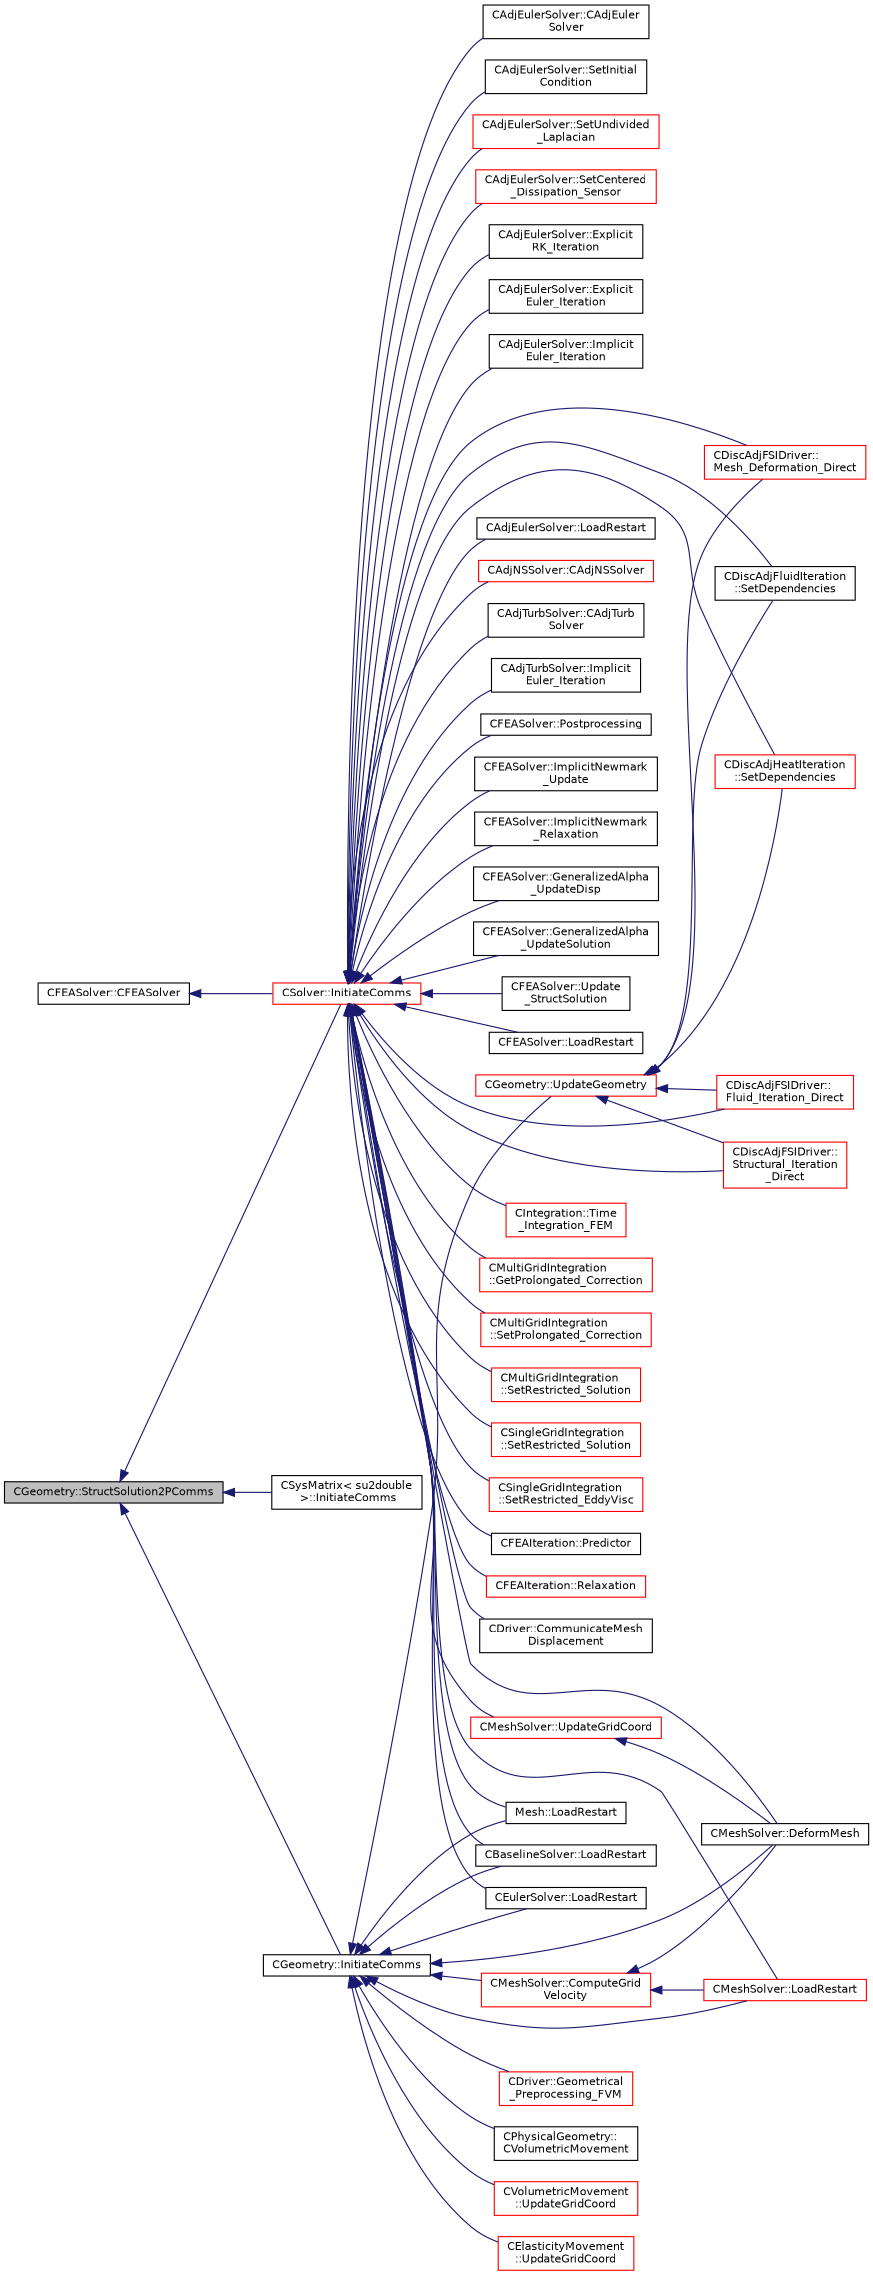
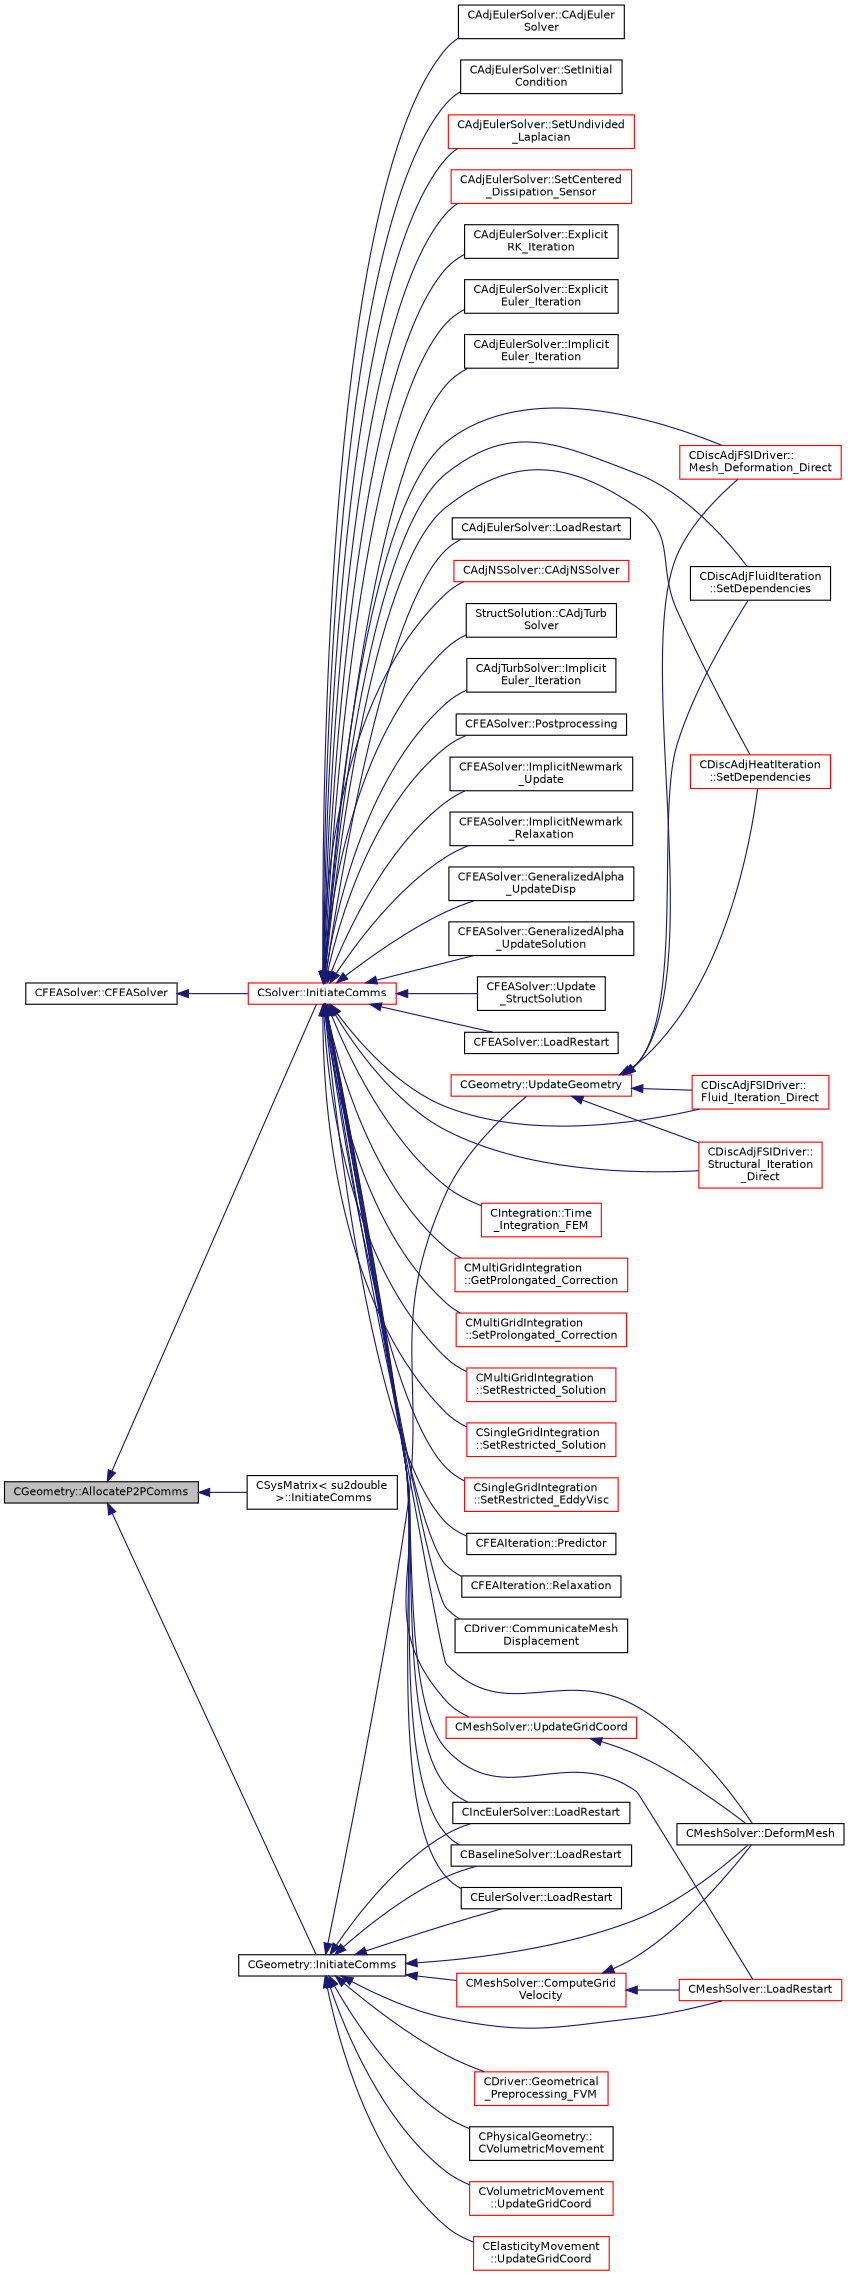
  digraph {
    rankdir=LR
    node [color=black fillcolor=white fontname=Helvetica fontsize=10 shape=record style=filled]
    edge [color=midnightblue dir=back fontname=Helvetica fontsize=10 labelfontname=Helvetica labelfontsize=10 style=solid]
-   n1 [fillcolor=grey75 fontcolor=black height=0.2 label="CGeometry::StructSolution2PComms" width=0.4]
+   n1 [fillcolor=grey75 fontcolor=black height=0.2 label="CGeometry::AllocateP2PComms" width=0.4]
    n2 [height=0.2 label="CGeometry::InitiateComms" width=0.4]
    n3 [height=0.2 label="CSysMatrix\< su2double\l \>::InitiateComms" width=0.4]
    n4 [color=red height=0.2 label="CSolver::InitiateComms" width=0.4]
    n5 [color=red height=0.2 label="CGeometry::UpdateGeometry" width=0.4]
    n6 [height=0.2 label="CPhysicalGeometry::\lCVolumetricMovement" width=0.4]
    n7 [color=red height=0.2 label="CVolumetricMovement\l::UpdateGridCoord" width=0.4]
    n8 [color=red height=0.2 label="CElasticityMovement\l::UpdateGridCoord" width=0.4]
    n9 [color=red height=0.2 label="CDriver::Geometrical\l_Preprocessing_FVM" width=0.4]
    n10 [height=0.2 label="CEulerSolver::LoadRestart" width=0.4]
-   n11 [height=0.2 label="Mesh::LoadRestart" width=0.4]
+   n11 [height=0.2 label="CIncEulerSolver::LoadRestart" width=0.4]
    n12 [height=0.2 label="CBaselineSolver::LoadRestart" width=0.4]
    n13 [height=0.2 label="CMeshSolver::DeformMesh" width=0.4]
    n14 [color=red height=0.2 label="CMeshSolver::ComputeGrid\lVelocity" width=0.4]
    n15 [color=red height=0.2 label="CMeshSolver::LoadRestart" width=0.4]
    n16 [color=red height=0.2 label="CMeshSolver::UpdateGridCoord" width=0.4]
    n17 [color=red height=0.2 label="CDiscAdjFSIDriver::\lFluid_Iteration_Direct" width=0.4]
    n18 [color=red height=0.2 label="CDiscAdjFSIDriver::\lStructural_Iteration\l_Direct" width=0.4]
    n19 [color=red height=0.2 label="CDiscAdjFSIDriver::\lMesh_Deformation_Direct" width=0.4]
    n20 [height=0.2 label="CDiscAdjFluidIteration\l::SetDependencies" width=0.4]
    n21 [color=red height=0.2 label="CDiscAdjHeatIteration\l::SetDependencies" width=0.4]
    n22 [color=red height=0.2 label="CIntegration::Time\l_Integration_FEM" width=0.4]
    n23 [color=red height=0.2 label="CMultiGridIntegration\l::GetProlongated_Correction" width=0.4]
    n24 [color=red height=0.2 label="CMultiGridIntegration\l::SetProlongated_Correction" width=0.4]
    n25 [color=red height=0.2 label="CMultiGridIntegration\l::SetRestricted_Solution" width=0.4]
    n26 [color=red height=0.2 label="CSingleGridIntegration\l::SetRestricted_Solution" width=0.4]
    n27 [color=red height=0.2 label="CSingleGridIntegration\l::SetRestricted_EddyVisc" width=0.4]
    n28 [height=0.2 label="CFEAIteration::Predictor" width=0.4]
-   n29 [color=red height=0.2 label="CFEAIteration::Relaxation" width=0.4]
+   n29 [height=0.2 label="CFEAIteration::Relaxation" width=0.4]
    n30 [height=0.2 label="CDriver::CommunicateMesh\lDisplacement" width=0.4]
    n31 [height=0.2 label="CAdjEulerSolver::CAdjEuler\lSolver" width=0.4]
    n32 [height=0.2 label="CAdjEulerSolver::SetInitial\lCondition" width=0.4]
    n33 [color=red height=0.2 label="CAdjEulerSolver::SetUndivided\l_Laplacian" width=0.4]
    n34 [color=red height=0.2 label="CAdjEulerSolver::SetCentered\l_Dissipation_Sensor" width=0.4]
    n35 [height=0.2 label="CAdjEulerSolver::Explicit\lRK_Iteration" width=0.4]
    n36 [height=0.2 label="CAdjEulerSolver::Explicit\lEuler_Iteration" width=0.4]
    n37 [height=0.2 label="CAdjEulerSolver::Implicit\lEuler_Iteration" width=0.4]
    n38 [height=0.2 label="CAdjEulerSolver::LoadRestart" width=0.4]
    n39 [color=red height=0.2 label="CAdjNSSolver::CAdjNSSolver" width=0.4]
-   n40 [height=0.2 label="CAdjTurbSolver::CAdjTurb\lSolver" width=0.4]
+   n40 [height=0.2 label="StructSolution::CAdjTurb\lSolver" width=0.4]
    n41 [height=0.2 label="CAdjTurbSolver::Implicit\lEuler_Iteration" width=0.4]
    n42 [height=0.2 label="CFEASolver::Postprocessing" width=0.4]
    n43 [height=0.2 label="CFEASolver::ImplicitNewmark\l_Update" width=0.4]
    n44 [height=0.2 label="CFEASolver::ImplicitNewmark\l_Relaxation" width=0.4]
    n45 [height=0.2 label="CFEASolver::GeneralizedAlpha\l_UpdateDisp" width=0.4]
    n46 [height=0.2 label="CFEASolver::GeneralizedAlpha\l_UpdateSolution" width=0.4]
    n47 [height=0.2 label="CFEASolver::Update\l_StructSolution" width=0.4]
    n48 [height=0.2 label="CFEASolver::LoadRestart" width=0.4]
    n49 [height=0.2 label="CFEASolver::CFEASolver" width=0.4]
    n1 -> n2
    n1 -> n3
    n1 -> n4
    n2 -> n5
    n2 -> n6
    n2 -> n7
    n2 -> n8
    n2 -> n9
    n2 -> n10
    n2 -> n11
    n2 -> n12
    n2 -> n13
    n2 -> n14
    n2 -> n15
    n4 -> n10
    n4 -> n11
    n4 -> n12
    n4 -> n13
    n4 -> n15
    n4 -> n16
    n4 -> n17
    n4 -> n18
    n4 -> n19
    n4 -> n20
    n4 -> n21
    n4 -> n22
    n4 -> n23
    n4 -> n24
    n4 -> n25
    n4 -> n26
    n4 -> n27
    n4 -> n28
    n4 -> n29
    n4 -> n30
    n4 -> n31
    n4 -> n32
    n4 -> n33
    n4 -> n34
    n4 -> n35
    n4 -> n36
    n4 -> n37
    n4 -> n38
    n4 -> n39
    n4 -> n40
    n4 -> n41
    n4 -> n42
    n4 -> n43
    n4 -> n44
    n4 -> n45
    n4 -> n46
    n4 -> n47
    n4 -> n48
    n5 -> n17
    n5 -> n18
    n5 -> n19
    n5 -> n20
    n5 -> n21
    n14 -> n13
    n14 -> n15
    n16 -> n13
    n49 -> n4
  }
